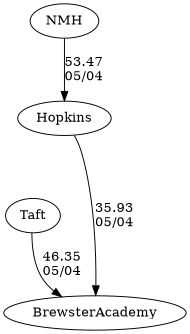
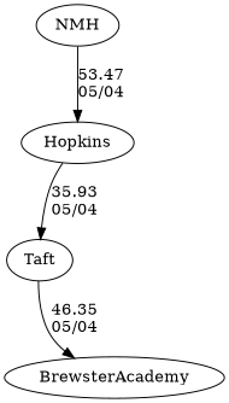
  digraph {
    edge [random=random]
    Taft
    BrewsterAcademy
    NMH
    Hopkins
    Taft -> BrewsterAcademy [label="46.35\n05/04" weight=54]
    NMH -> Hopkins [label="53.47\n05/04" weight=47]
-   Hopkins -> BrewsterAcademy [label="35.93\n05/04" weight=65]
+   Hopkins -> Taft [label="35.93\n05/04" weight=65]
  }
